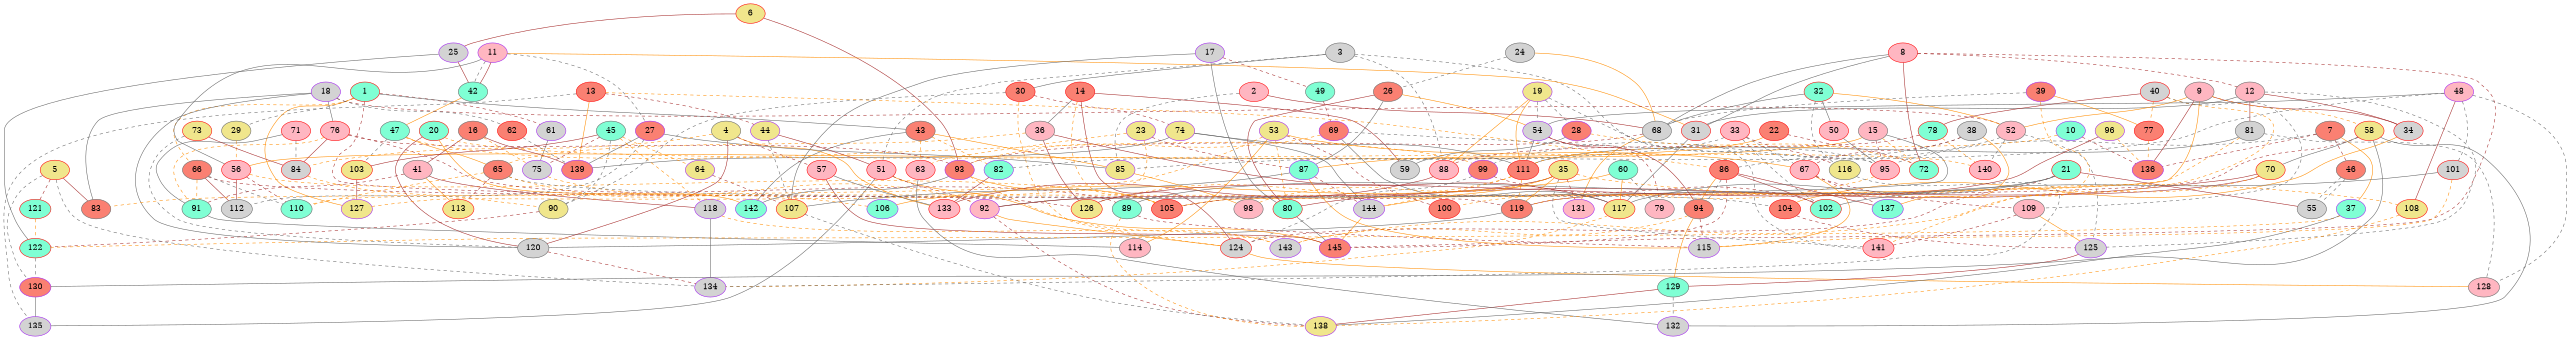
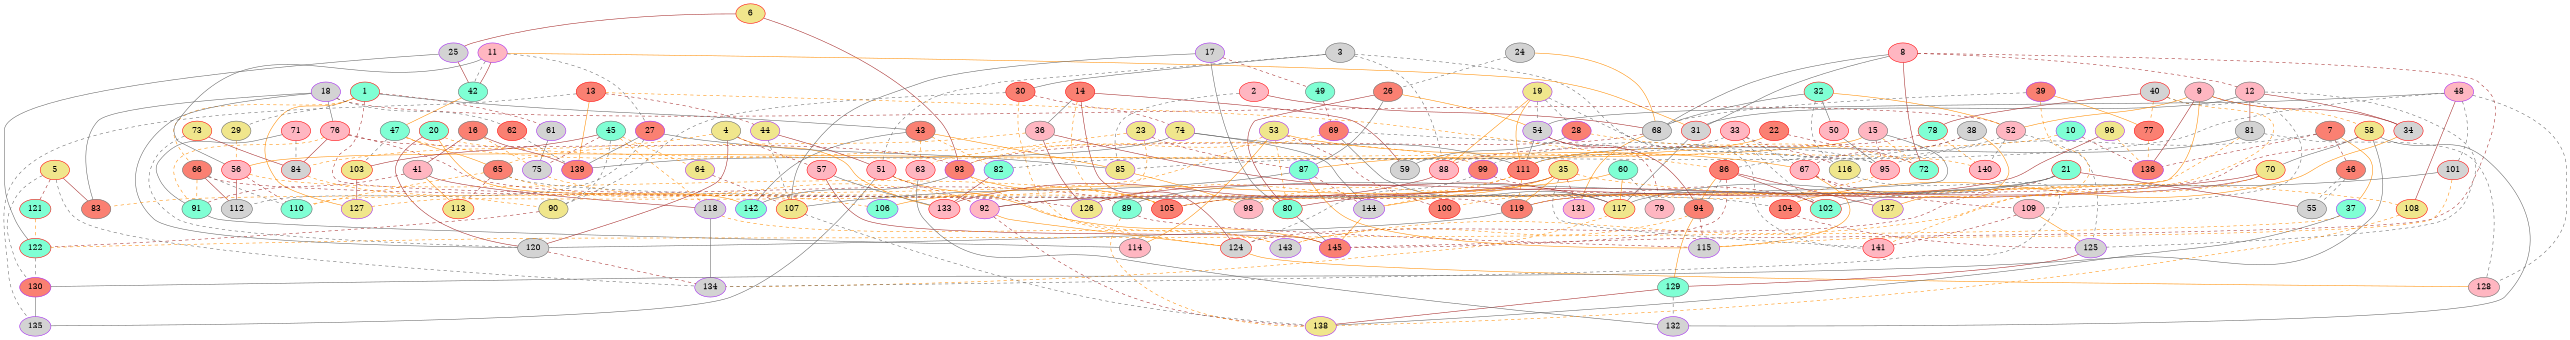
  graph {
    node [color=red fillcolor=salmon style=filled]
    edge [color=gray40 style=dashed]
    1 [fillcolor=aquamarine]
    29 [color=gray40 fillcolor=khaki]
    61 [color=purple fillcolor=lightgrey]
    66 [color=gray40]
    119 [color=gray40]
    127 [color=purple fillcolor=khaki]
    43 [color=gray40]
    56 [fillcolor=lightpink]
    75 [color=purple fillcolor=lightgrey]
    112 [color=gray40 fillcolor=lightgrey]
-   126 [fillcolor=khaki]
+   126 [color=purple fillcolor=khaki]
    91 [color=gray40 fillcolor=aquamarine]
    110 [color=gray40 fillcolor=aquamarine]
    120 [color=gray40 fillcolor=lightgrey]
    68 [color=gray40 fillcolor=lightgrey]
    2 [fillcolor=lightpink]
    85 [color=purple fillcolor=khaki]
    93 [color=purple]
    131 [color=purple fillcolor=lightpink]
    98 [color=gray40 fillcolor=lightpink]
    3 [color=gray40 fillcolor=lightgrey]
    30
    51 [fillcolor=lightpink]
    88 [fillcolor=lightpink]
    141 [fillcolor=lightpink]
    124 [fillcolor=lightgrey]
    74 [color=purple fillcolor=khaki]
    90 [color=gray40 fillcolor=khaki]
    145 [color=purple]
    135 [color=purple fillcolor=lightgrey]
    92 [color=purple fillcolor=lightpink]
    133 [fillcolor=lightpink]
    4 [color=gray40 fillcolor=khaki]
    57 [fillcolor=lightpink]
    84 [fillcolor=lightgrey]
    134 [color=purple fillcolor=lightgrey]
    5 [fillcolor=khaki]
    83 [color=gray40]
    121 [fillcolor=aquamarine]
    130 [color=purple]
    122 [fillcolor=aquamarine]
    6 [fillcolor=khaki]
    25 [color=purple fillcolor=lightgrey]
    42 [color=gray40 fillcolor=aquamarine]
    105
    142 [color=purple fillcolor=aquamarine]
    143 [color=purple fillcolor=lightgrey]
    7 [color=gray40]
    37 [color=purple fillcolor=aquamarine]
    46 [color=gray40]
    95 [fillcolor=lightpink]
    136 [color=purple]
    138 [color=purple fillcolor=khaki]
    55 [color=gray40 fillcolor=lightgrey]
    100
    8 [fillcolor=lightpink]
    12 [color=gray40 fillcolor=lightpink]
    31 [fillcolor=lightgrey]
    72 [fillcolor=aquamarine]
    34 [fillcolor=lightgrey]
    81 [color=gray40 fillcolor=lightgrey]
    125 [color=purple fillcolor=lightgrey]
    117 [fillcolor=khaki]
    9 [color=gray40 fillcolor=lightpink]
    52 [color=gray40 fillcolor=lightpink]
    58 [fillcolor=khaki]
    104
    140 [fillcolor=lightpink]
    99 [color=purple]
    70 [fillcolor=khaki]
    132 [color=purple fillcolor=lightgrey]
    10 [color=purple fillcolor=aquamarine]
    111
    144 [color=purple fillcolor=lightgrey]
    11 [color=purple fillcolor=lightpink]
    27 [color=purple]
    139 [color=purple]
    47 [color=gray40 fillcolor=aquamarine]
    128 [color=gray40 fillcolor=lightpink]
    129 [color=gray40 fillcolor=aquamarine]
    13
    44 [color=purple fillcolor=khaki]
    86
    107 [fillcolor=khaki]
    102 [fillcolor=aquamarine]
-   137 [color=purple fillcolor=aquamarine]
+   137 [color=purple fillcolor=khaki]
    94 [color=gray40]
    14
    36 [color=gray40 fillcolor=lightpink]
    59 [color=gray40 fillcolor=lightgrey]
    65 [color=gray40]
    15 [color=gray40 fillcolor=lightpink]
    16 [color=gray40]
    41 [color=gray40 fillcolor=lightpink]
    113 [fillcolor=khaki]
    118 [color=purple fillcolor=lightgrey]
    17 [color=purple fillcolor=lightgrey]
    49 [color=gray40 fillcolor=aquamarine]
    80 [fillcolor=aquamarine]
    69 [color=purple]
    18 [color=purple fillcolor=lightgrey]
    62
    76 [fillcolor=lightpink]
    89 [color=gray40 fillcolor=aquamarine]
    19 [color=purple fillcolor=khaki]
    28 [color=purple]
    54 [color=purple fillcolor=lightgrey]
    79 [color=gray40 fillcolor=lightpink]
    20 [fillcolor=aquamarine]
    21 [fillcolor=aquamarine]
    115 [color=purple fillcolor=lightgrey]
    22
    87 [color=purple fillcolor=aquamarine]
    23 [color=purple fillcolor=khaki]
    63 [fillcolor=lightpink]
    24 [color=gray40 fillcolor=lightgrey]
    26 [color=gray40]
    82 [color=purple fillcolor=aquamarine]
    32 [fillcolor=aquamarine]
    50 [fillcolor=lightpink]
    116 [color=gray40 fillcolor=khaki]
    33 [fillcolor=lightpink]
    67 [fillcolor=lightpink]
    109 [color=gray40 fillcolor=lightpink]
    35 [fillcolor=khaki]
    108 [fillcolor=khaki]
    106 [color=purple fillcolor=aquamarine]
    38 [color=gray40 fillcolor=lightgrey]
    39 [color=purple]
    77
    40 [fillcolor=lightgrey]
    78 [fillcolor=aquamarine]
    114 [color=gray40 fillcolor=lightpink]
    103 [fillcolor=khaki]
    45 [color=gray40 fillcolor=aquamarine]
    64 [color=purple fillcolor=khaki]
    48 [color=purple fillcolor=lightpink]
    101 [fillcolor=lightgrey]
    53 [color=purple fillcolor=khaki]
    60 [color=gray40 fillcolor=aquamarine]
    71 [fillcolor=lightpink]
    73 [fillcolor=khaki]
    96 [color=purple fillcolor=khaki]
    1 -- 29
    1 -- 61 [color=brown]
    1 -- 66 [color=darkorange]
    1 -- 119 [color=brown]
    1 -- 127 [color=darkorange style=solid]
    1 -- 43 [style=solid]
    29 -- 56 [color=darkorange]
    61 -- 75 [style=solid]
    66 -- 112 [color=brown style=solid]
    66 -- 126 [color=brown]
    66 -- 91 [color=darkorange]
    66 -- 110
    119 -- 120 [style=solid]
    43 -- 85 [color=darkorange style=solid]
    43 -- 142 [style=solid]
    43 -- 63 [color=darkorange]
    43 -- 82 [color=darkorange]
    56 -- 112 [color=brown style=solid]
    56 -- 110 [color=brown]
    56 -- 105 [color=darkorange]
    75 -- 92 [color=darkorange]
    91 -- 114 [style=solid]
    120 -- 134 [color=brown]
    68 -- 93 [color=brown]
    68 -- 131 [color=darkorange style=solid]
    2 -- 68 [color=brown style=solid]
    2 -- 85
    85 -- 98 [color=darkorange style=solid]
    93 -- 105 [color=darkorange style=solid]
    93 -- 142 [style=solid]
    93 -- 143 [color=darkorange]
    3 -- 30 [style=solid]
    3 -- 51
    3 -- 88
    3 -- 141
    30 -- 124 [color=darkorange]
    30 -- 74 [color=brown]
    30 -- 90
    51 -- 145 [color=darkorange style=solid]
    51 -- 135 [style=solid]
    51 -- 92 [color=brown]
    88 -- 133 [color=brown style=solid]
    124 -- 128 [color=darkorange style=solid]
    74 -- 111 [style=solid]
    74 -- 144 [style=solid]
    74 -- 139 [style=solid]
    90 -- 122 [color=brown]
    92 -- 124 [color=darkorange style=solid]
    92 -- 138 [color=brown]
    4 -- 120 [color=brown style=solid]
    4 -- 133 [color=darkorange style=solid]
    4 -- 57 [color=brown]
    4 -- 84 [color=darkorange]
    57 -- 145 [color=brown style=solid]
    57 -- 133 [style=solid]
    84 -- 90 [color=darkorange]
    5 -- 134
    5 -- 83 [color=brown style=solid]
    5 -- 121 [color=brown]
    5 -- 130
    121 -- 122 [color=darkorange]
    130 -- 135 [style=solid]
    122 -- 130
    6 -- 93 [color=brown style=solid]
    6 -- 25 [color=brown style=solid]
    25 -- 122 [style=solid]
    25 -- 42 [color=brown style=solid]
    42 -- 47 [color=darkorange style=solid]
    7 -- 37 [color=darkorange style=solid]
    7 -- 46 [color=brown]
    7 -- 95
    7 -- 136 [color=brown]
    37 -- 122 [color=darkorange]
    37 -- 138 [style=solid]
    46 -- 55
    46 -- 55
    95 -- 100 [color=darkorange]
    8 -- 68 [style=solid]
    8 -- 145 [color=brown]
    8 -- 12 [color=brown]
    8 -- 31 [style=solid]
    8 -- 72 [color=brown style=solid]
    12 -- 31 [style=solid]
    12 -- 34 [color=brown style=solid]
    12 -- 81 [color=brown style=solid]
    12 -- 125
    31 -- 117 [style=solid]
    34 -- 104 [color=darkorange style=solid]
    81 -- 110 [color=darkorange]
    81 -- 111 [style=solid]
    81 -- 128
    125 -- 129 [color=brown style=solid]
    117 -- 134 [color=darkorange]
    9 -- 105 [color=darkorange style=solid]
    9 -- 136 [color=brown style=solid]
    9 -- 34 [color=brown style=solid]
    9 -- 52 [color=darkorange style=solid]
    9 -- 58 [color=darkorange]
    52 -- 125
    52 -- 140
    52 -- 99
    58 -- 130 [style=solid]
    58 -- 105 [color=brown]
    58 -- 70 [style=solid]
    58 -- 132 [style=solid]
    104 -- 125 [color=brown]
    99 -- 124
    99 -- 102 [color=brown]
    70 -- 119 [color=brown style=solid]
    70 -- 143 [color=darkorange]
    70 -- 80 [color=brown style=solid]
    10 -- 136 [color=brown]
    10 -- 111 [color=darkorange]
    111 -- 119 [color=darkorange]
    111 -- 126 [color=darkorange]
    111 -- 144 [color=darkorange]
    144 -- 145 [color=darkorange style=solid]
    11 -- 56 [style=solid]
    11 -- 42
    11 -- 42 [color=brown style=solid]
    11 -- 31 [color=darkorange style=solid]
    11 -- 27
    27 -- 112
    27 -- 85 [style=solid]
    27 -- 139 [style=solid]
    47 -- 99 [color=darkorange]
    47 -- 65 [color=darkorange style=solid]
    47 -- 103
    129 -- 138 [color=brown style=solid]
    129 -- 132
    13 -- 135
    13 -- 139 [color=darkorange style=solid]
    13 -- 44 [color=brown]
    13 -- 86 [color=darkorange]
    44 -- 51 [color=brown style=solid]
    44 -- 107
    86 -- 145 [color=brown]
    86 -- 102 [color=brown style=solid]
    86 -- 137 [color=brown style=solid]
    86 -- 94 [color=darkorange style=solid]
    86 -- 94
    107 -- 138
    94 -- 143 [color=darkorange]
    94 -- 129 [color=darkorange style=solid]
    94 -- 115 [color=brown]
    14 -- 124 [color=brown style=solid]
    14 -- 105 [color=darkorange]
    14 -- 36 [style=solid]
    14 -- 59 [color=brown style=solid]
    36 -- 126 [color=brown style=solid]
    36 -- 117 [color=brown style=solid]
    36 -- 65 [color=darkorange]
    65 -- 110 [color=darkorange]
    65 -- 104
    65 -- 113 [color=brown]
    65 -- 106 [color=darkorange]
    15 -- 56 [color=darkorange style=solid]
    15 -- 92 [style=solid]
    15 -- 95 [color=brown]
    15 -- 72 [color=darkorange]
    16 -- 75 [color=darkorange]
    16 -- 139 [color=brown style=solid]
    16 -- 41 [color=brown style=solid]
    41 -- 91 [color=brown]
    41 -- 113 [color=darkorange style=solid]
    41 -- 118 [color=brown style=solid]
    118 -- 134 [style=solid]
    118 -- 143 [color=darkorange]
    17 -- 107 [style=solid]
    17 -- 49 [color=brown]
    17 -- 80 [style=solid]
    49 -- 69 [color=brown]
    80 -- 145 [style=solid]
    69 -- 93 [color=darkorange]
    69 -- 95
    69 -- 117 [style=solid]
    18 -- 120 [style=solid]
    18 -- 83 [style=solid]
    18 -- 52 [color=brown]
    18 -- 62
    18 -- 76 [style=solid]
    62 -- 139
    76 -- 91 [color=darkorange]
    76 -- 93 [color=brown]
    76 -- 84 [color=brown style=solid]
    76 -- 89 [color=brown]
    89 -- 138 [color=darkorange]
    89 -- 115 [color=brown]
    19 -- 88 [color=darkorange style=solid]
    19 -- 95
    19 -- 111 [color=darkorange style=solid]
    19 -- 28
    19 -- 54
    28 -- 72 [color=darkorange]
    28 -- 59 [style=solid]
    54 -- 111 [style=solid]
    54 -- 94 [color=brown style=solid]
    54 -- 79 [color=brown]
    20 -- 120 [color=brown style=solid]
    20 -- 142 [color=darkorange style=solid]
    20 -- 140 [color=darkorange]
    21 -- 124 [color=brown]
    21 -- 55 [color=brown style=solid]
    21 -- 117 [style=solid]
    21 -- 89 [style=solid]
    22 -- 72 [color=brown]
    22 -- 87 [color=darkorange style=solid]
    87 -- 144 [color=brown]
    87 -- 107 [style=solid]
    87 -- 115 [color=darkorange style=solid]
    23 -- 127 [color=darkorange]
    23 -- 87 [color=brown]
    23 -- 63 [color=darkorange]
    63 -- 132 [style=solid]
    24 -- 68 [color=darkorange style=solid]
    24 -- 26
    26 -- 80 [color=brown style=solid]
    26 -- 54 [color=darkorange style=solid]
    26 -- 87 [style=solid]
    82 -- 133 [color=brown style=solid]
    32 -- 68 [style=solid]
    32 -- 52 [color=darkorange style=solid]
    32 -- 50 [style=solid]
    32 -- 116
    50 -- 95 [style=solid]
    116 -- 134
    33 -- 102
    33 -- 82
    33 -- 116 [color=brown]
    33 -- 67
    67 -- 137 [color=brown]
    67 -- 115 [color=darkorange style=solid]
    67 -- 109 [color=brown]
    109 -- 141 [color=brown]
    109 -- 125 [color=darkorange style=solid]
    35 -- 119 [color=darkorange style=solid]
    35 -- 131 [color=brown]
    35 -- 98 [color=darkorange]
    35 -- 141
    35 -- 92 [color=brown style=solid]
    35 -- 144 [color=darkorange style=solid]
    35 -- 108 [color=darkorange]
    108 -- 138 [color=darkorange]
    38 -- 86
    38 -- 137 [color=darkorange style=solid]
    38 -- 67 [color=brown]
    39 -- 68
    39 -- 141 [color=darkorange]
    39 -- 77 [color=darkorange style=solid]
    77 -- 136 [color=darkorange]
    40 -- 119 [color=darkorange]
    40 -- 109
    40 -- 77 [color=darkorange]
    40 -- 78 [color=brown style=solid]
    78 -- 88 [color=brown]
    78 -- 140 [color=darkorange]
    103 -- 127 [color=brown style=solid]
    45 -- 75 [color=brown]
    45 -- 90
    45 -- 118 [color=darkorange]
    45 -- 103 [color=brown style=solid]
    45 -- 64 [color=darkorange]
    64 -- 107 [color=brown]
    48 -- 85
    48 -- 128
    48 -- 54 [style=solid]
    48 -- 108 [color=brown style=solid]
    48 -- 101
    101 -- 102 [style=solid]
    101 -- 115 [color=darkorange]
    53 -- 83 [color=darkorange]
    53 -- 100 [color=brown]
    53 -- 80 [color=darkorange]
    53 -- 67 [color=darkorange style=solid]
    53 -- 114 [color=darkorange style=solid]
    60 -- 117 [color=darkorange style=solid]
    60 -- 79
    60 -- 106 [color=darkorange style=solid]
    71 -- 91 [style=solid]
    71 -- 84
    73 -- 120
    73 -- 84 [color=brown style=solid]
    96 -- 126 [color=brown style=solid]
    96 -- 136 [color=darkorange]
  }
